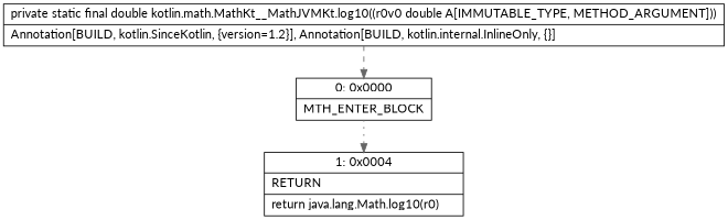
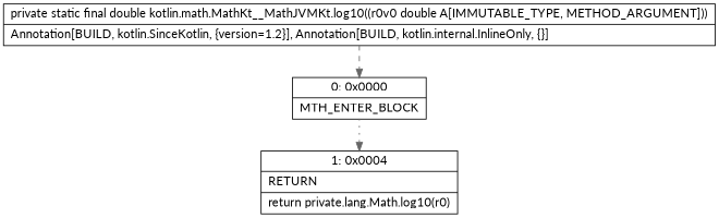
  digraph {
    fontname=Lato
    node [shape=record fontname=Lato]
    edge [color=gray40 fontname=Lato]
    n1 [label="{0\:\ 0x0000|MTH_ENTER_BLOCK\l}"]
-   n2 [label="{1\:\ 0x0004|RETURN\l|return java.lang.Math.log10(r0)\l}"]
+   n2 [label="{1\:\ 0x0004|RETURN\l|return private.lang.Math.log10(r0)\l}"]
    n3 [label="{private static final double kotlin.math.MathKt__MathJVMKt.log10((r0v0 double A[IMMUTABLE_TYPE, METHOD_ARGUMENT]))  | Annotation[BUILD, kotlin.SinceKotlin, \{version=1.2\}], Annotation[BUILD, kotlin.internal.InlineOnly, \{\}]\l}"]
    n1 -> n2 [style=dotted]
    n3 -> n1 [style=dashed]
  }
